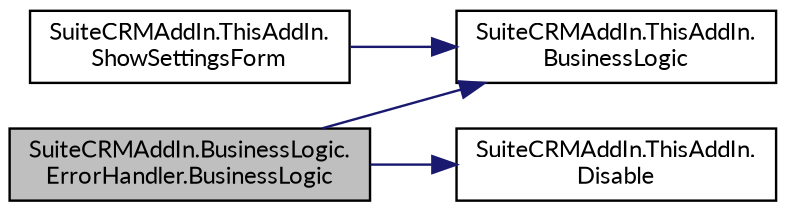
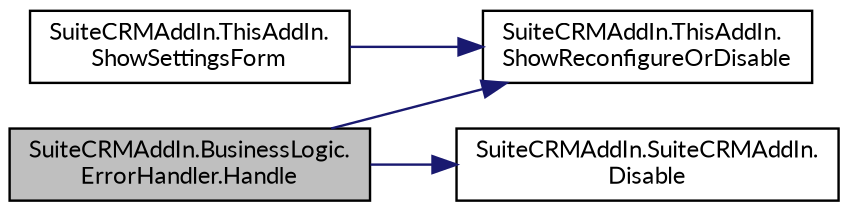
  digraph {
    fontname=Lato
    rankdir=LR
    node [color=black fillcolor=white fontname=Lato fontsize=10 shape=record style=filled]
    edge [color=midnightblue fontname=Lato fontsize=10 labelfontname=Helvetica labelfontsize=10 style=solid]
-   n1 [fillcolor=grey75 fontcolor=black height=0.2 label="SuiteCRMAddIn.BusinessLogic.\lErrorHandler.BusinessLogic" width=0.4]
-   n2 [height=0.2 label="SuiteCRMAddIn.ThisAddIn.\lBusinessLogic" width=0.4]
-   n3 [height=0.2 label="SuiteCRMAddIn.ThisAddIn.\lDisable" width=0.4]
+   n1 [fillcolor=grey75 fontcolor=black height=0.2 label="SuiteCRMAddIn.BusinessLogic.\lErrorHandler.Handle" width=0.4]
+   n2 [height=0.2 label="SuiteCRMAddIn.ThisAddIn.\lShowReconfigureOrDisable" width=0.4]
+   n3 [height=0.2 label="SuiteCRMAddIn.SuiteCRMAddIn.\lDisable" width=0.4]
    n4 [height=0.2 label="SuiteCRMAddIn.ThisAddIn.\lShowSettingsForm" width=0.4]
    n1 -> n2
    n1 -> n3
    n4 -> n2
  }
